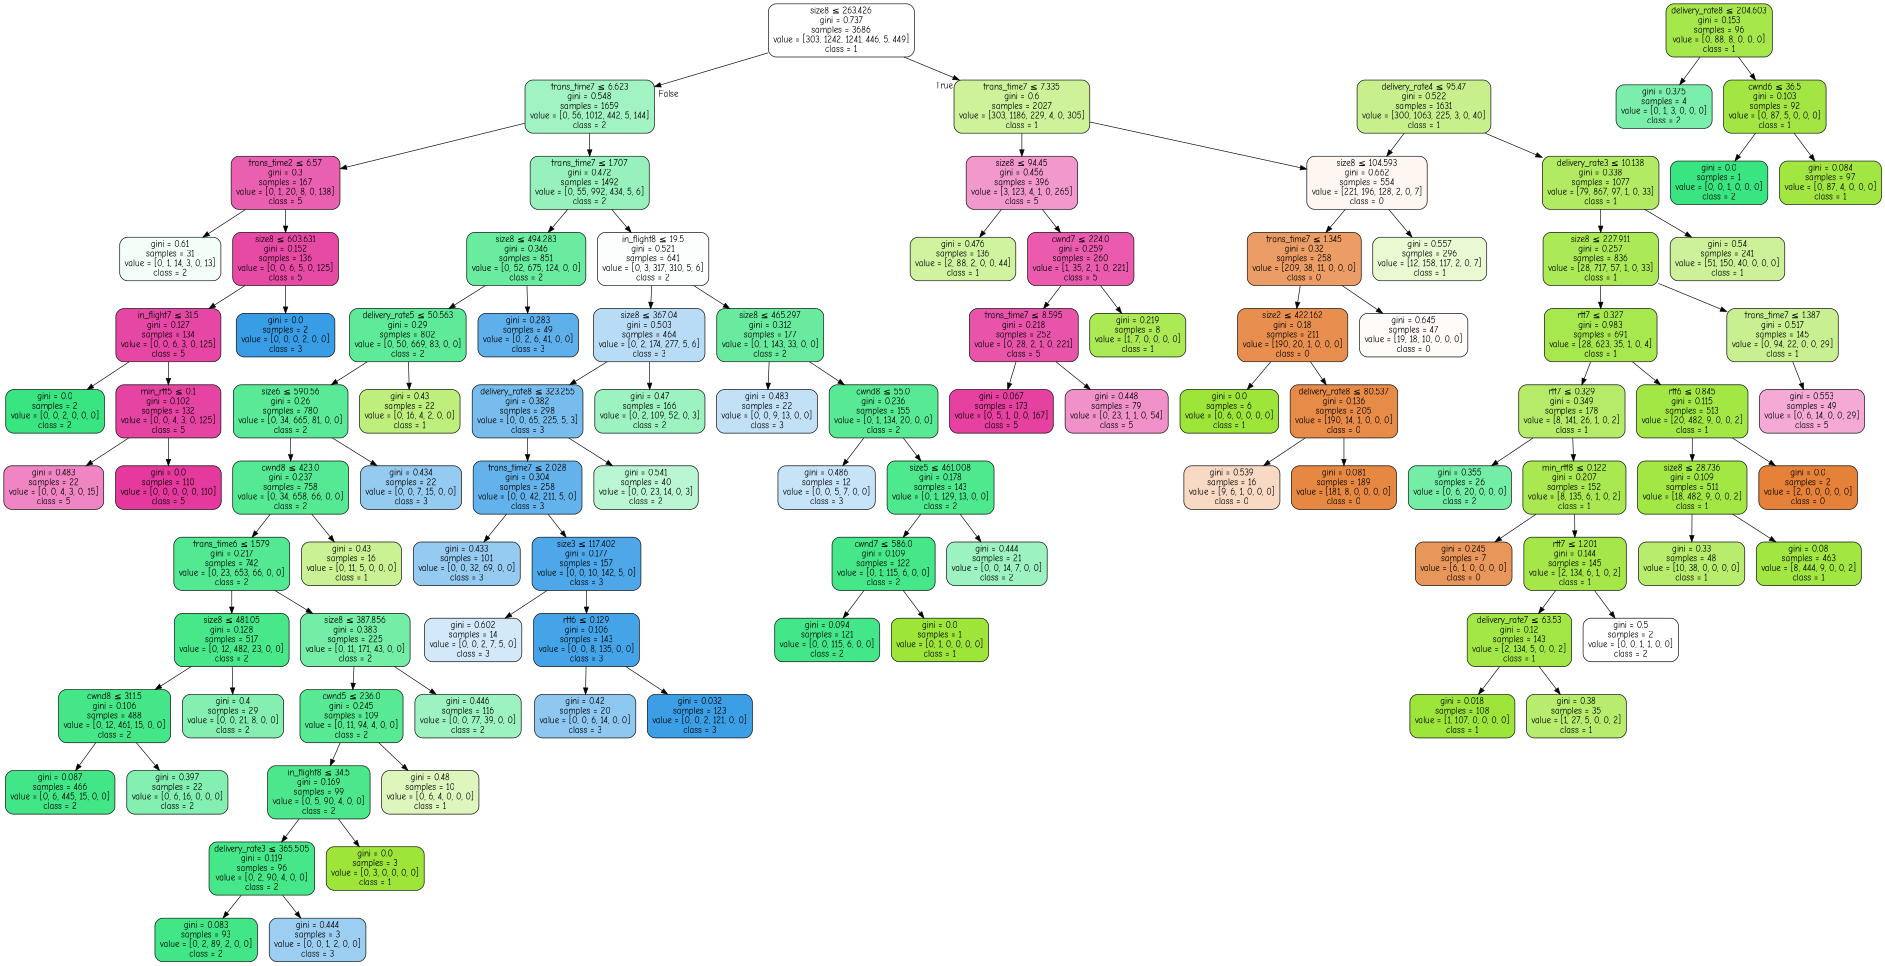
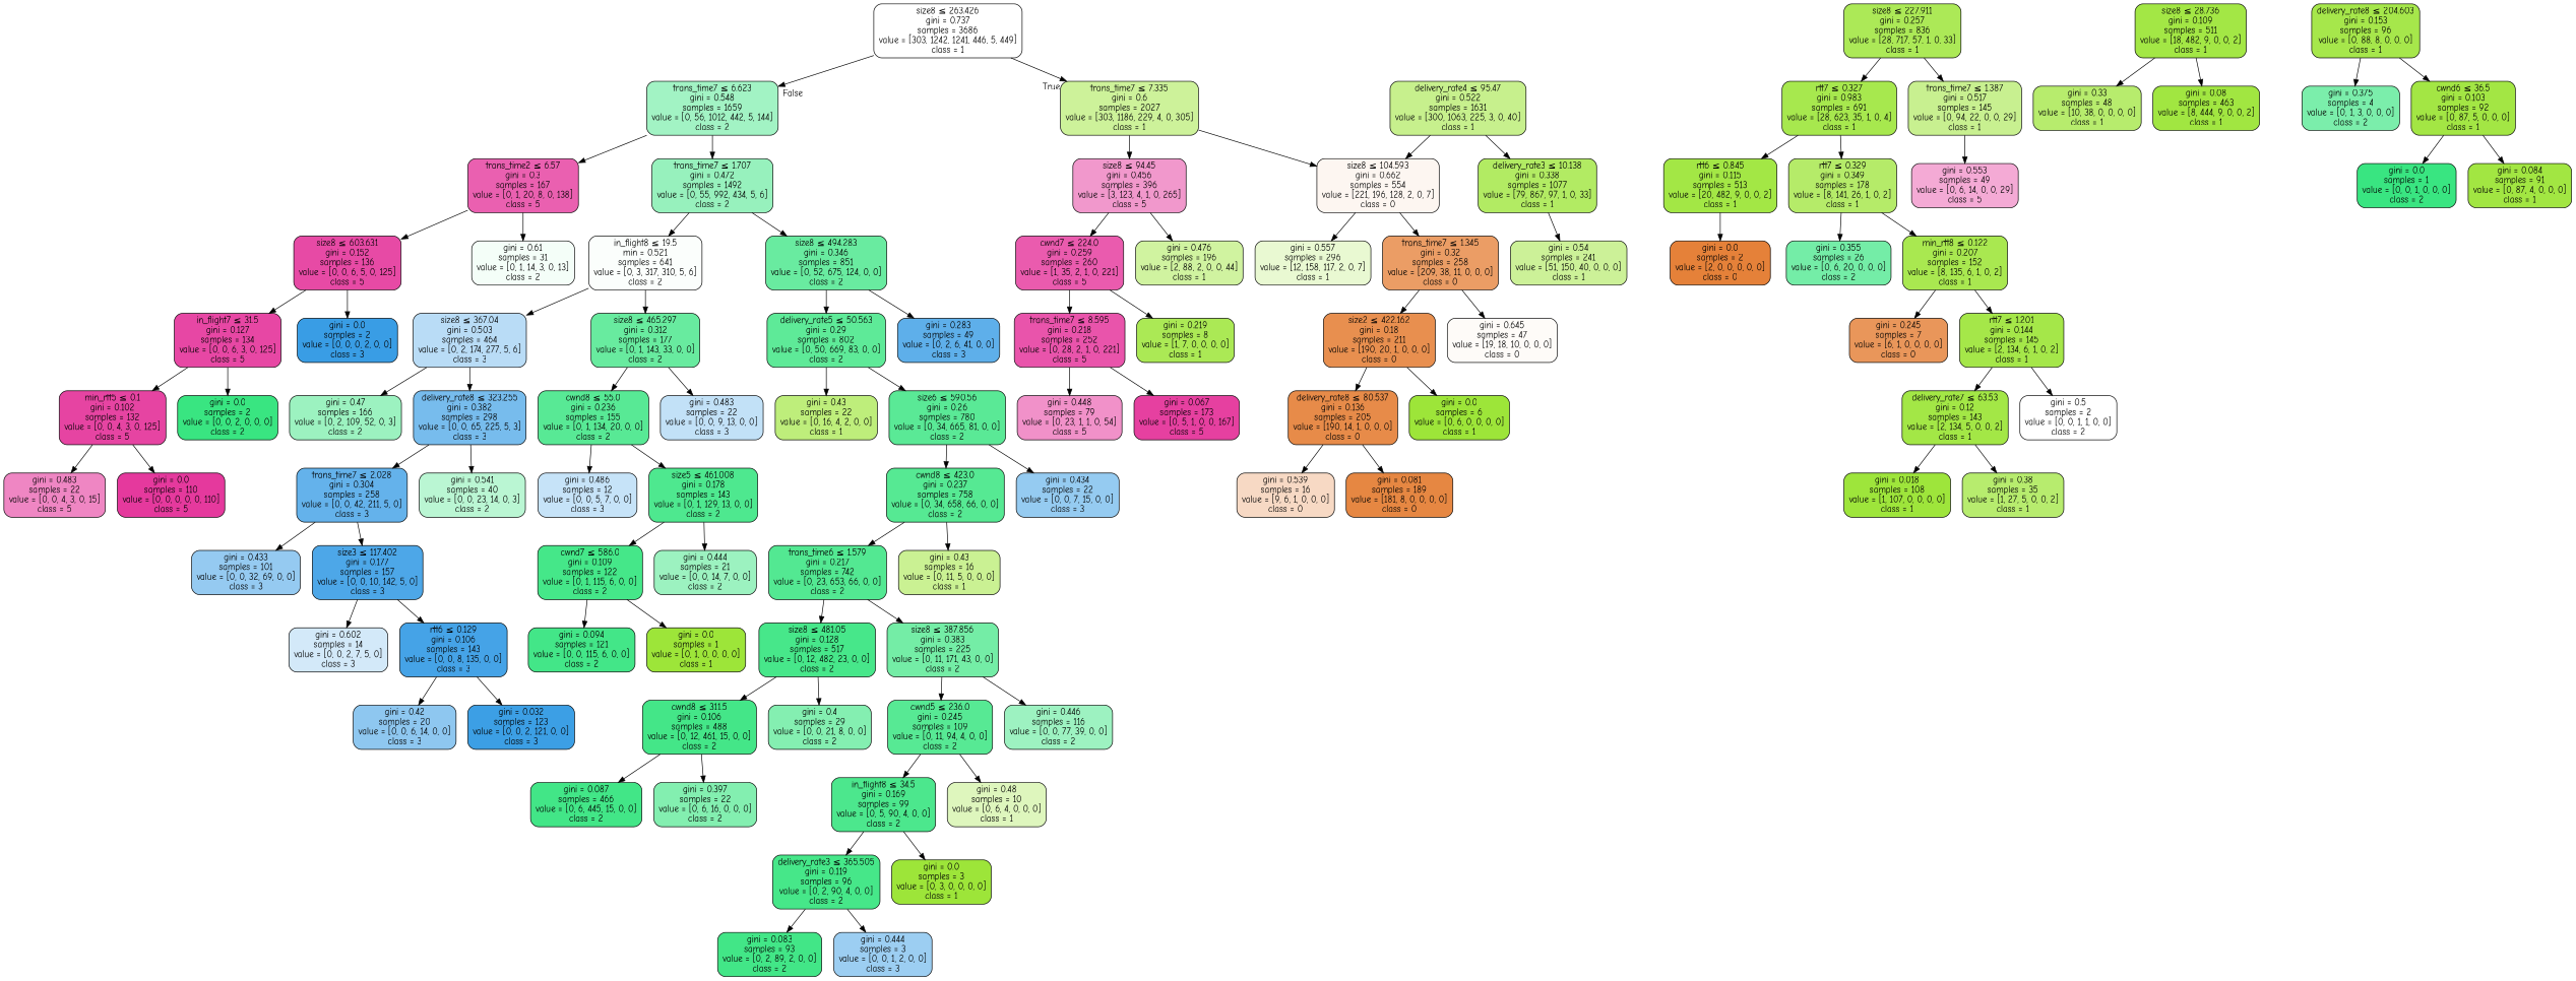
  digraph {
    fontname="Comic Neue"
    node [color=black fillcolor="#9de539" fontname="Comic Neue" shape=box style="filled, rounded"]
    edge [fontname="Comic Neue"]
    n1 [fillcolor="#ffffff" label=<size8 &le; 263.426<br/>gini = 0.737<br/>samples = 3686<br/>value = [303, 1242, 1241, 446, 5, 449]<br/>class = 1>]
    n2 [fillcolor="#cdf29a" label=<trans_time7 &le; 7.335<br/>gini = 0.6<br/>samples = 2027<br/>value = [303, 1186, 229, 4, 0, 305]<br/>class = 1>]
    n3 [fillcolor="#a2f3c4" label=<trans_time7 &le; 6.623<br/>gini = 0.548<br/>samples = 1659<br/>value = [0, 56, 1012, 442, 5, 144]<br/>class = 2>]
    n4 [fillcolor="#f198cc" label=<size8 &le; 94.45<br/>gini = 0.456<br/>samples = 396<br/>value = [3, 123, 4, 1, 0, 265]<br/>class = 5>]
    n5 [fillcolor="#fdf6f1" label=<size8 &le; 104.593<br/>gini = 0.662<br/>samples = 554<br/>value = [221, 196, 128, 2, 0, 7]<br/>class = 0>]
    n6 [fillcolor="#97f1bd" label=<trans_time7 &le; 1.707<br/>gini = 0.472<br/>samples = 1492<br/>value = [0, 55, 992, 434, 5, 6]<br/>class = 2>]
    n7 [fillcolor="#ea60b0" label=<trans_time2 &le; 6.57<br/>gini = 0.3<br/>samples = 167<br/>value = [0, 1, 20, 8, 0, 138]<br/>class = 5>]
    n8 [fillcolor="#c7f08d" label=<delivery_rate4 &le; 95.47<br/>gini = 0.522<br/>samples = 1631<br/>value = [300, 1063, 225, 3, 0, 40]<br/>class = 1>]
    n9 [fillcolor="#b2eb63" label=<delivery_rate3 &le; 10.138<br/>gini = 0.338<br/>samples = 1077<br/>value = [79, 867, 97, 1, 0, 33]<br/>class = 1>]
-   n10 [fillcolor="#d0f3a0" label=<gini = 0.476<br/>samples = 136<br/>value = [2, 88, 2, 0, 0, 44]<br/>class = 1>]
+   n10 [fillcolor="#d0f3a0" label=<gini = 0.476<br/>samples = 196<br/>value = [2, 88, 2, 0, 0, 44]<br/>class = 1>]
    n11 [fillcolor="#ea5bae" label=<cwnd7 &le; 224.0<br/>gini = 0.259<br/>samples = 260<br/>value = [1, 35, 2, 1, 0, 221]<br/>class = 5>]
    n12 [fillcolor="#ace957" label=<size8 &le; 227.911<br/>gini = 0.257<br/>samples = 836<br/>value = [28, 717, 57, 1, 0, 33]<br/>class = 1>]
    n13 [fillcolor="#ccf198" label=<gini = 0.54<br/>samples = 241<br/>value = [51, 150, 40, 0, 0, 0]<br/>class = 1>]
    n14 [fillcolor="#eb9d65" label=<trans_time7 &le; 1.345<br/>gini = 0.32<br/>samples = 258<br/>value = [209, 38, 11, 0, 0, 0]<br/>class = 0>]
    n15 [fillcolor="#e9f9d2" label=<gini = 0.557<br/>samples = 296<br/>value = [12, 158, 117, 2, 0, 7]<br/>class = 1>]
    n16 [fillcolor="#a7e84e" label=<rtt7 &le; 0.327<br/>gini = 0.983<br/>samples = 691<br/>value = [28, 623, 35, 1, 0, 4]<br/>class = 1>]
    n17 [fillcolor="#c8f090" label=<trans_time7 &le; 1.387<br/>gini = 0.517<br/>samples = 145<br/>value = [0, 94, 22, 0, 0, 29]<br/>class = 1>]
    n18 [fillcolor="#a3e745" label=<rtt6 &le; 0.845<br/>gini = 0.115<br/>samples = 513<br/>value = [20, 482, 9, 0, 0, 2]<br/>class = 1>]
    n19 [fillcolor="#b5eb69" label=<rtt7 &le; 0.329<br/>gini = 0.349<br/>samples = 178<br/>value = [8, 141, 26, 1, 0, 2]<br/>class = 1>]
    n20 [fillcolor="#f4aad5" label=<gini = 0.553<br/>samples = 49<br/>value = [0, 6, 14, 0, 0, 29]<br/>class = 5>]
    n21 [fillcolor="#a3e745" label=<size8 &le; 28.736<br/>gini = 0.109<br/>samples = 511<br/>value = [18, 482, 9, 0, 0, 2]<br/>class = 1>]
    n22 [fillcolor="#e58139" label=<gini = 0.0<br/>samples = 2<br/>value = [2, 0, 0, 0, 0, 0]<br/>class = 0>]
    n23 [fillcolor="#74eda7" label=<gini = 0.355<br/>samples = 26<br/>value = [0, 6, 20, 0, 0, 0]<br/>class = 2>]
    n24 [fillcolor="#a9e850" label=<min_rtt8 &le; 0.122<br/>gini = 0.207<br/>samples = 152<br/>value = [8, 135, 6, 1, 0, 2]<br/>class = 1>]
    n25 [fillcolor="#b7ec6d" label=<gini = 0.33<br/>samples = 48<br/>value = [10, 38, 0, 0, 0, 0]<br/>class = 1>]
    n26 [fillcolor="#a1e641" label=<gini = 0.08<br/>samples = 463<br/>value = [8, 444, 9, 0, 0, 2]<br/>class = 1>]
    n27 [fillcolor="#e9965a" label=<gini = 0.245<br/>samples = 7<br/>value = [6, 1, 0, 0, 0, 0]<br/>class = 0>]
    n28 [fillcolor="#a5e749" label=<rtt7 &le; 1.201<br/>gini = 0.144<br/>samples = 145<br/>value = [2, 134, 6, 1, 0, 2]<br/>class = 1>]
    n29 [fillcolor="#a3e746" label=<delivery_rate7 &le; 63.53<br/>gini = 0.12<br/>samples = 143<br/>value = [2, 134, 5, 0, 0, 2]<br/>class = 1>]
    n30 [fillcolor="#ffffff" label=<gini = 0.5<br/>samples = 2<br/>value = [0, 0, 1, 1, 0, 0]<br/>class = 2>]
    n31 [fillcolor="#9ee53b" label=<gini = 0.018<br/>samples = 108<br/>value = [1, 107, 0, 0, 0, 0]<br/>class = 1>]
    n32 [fillcolor="#b7ec6e" label=<gini = 0.38<br/>samples = 35<br/>value = [1, 27, 5, 0, 0, 2]<br/>class = 1>]
    n33 [fillcolor="#a6e74b" label=<delivery_rate8 &le; 204.603<br/>gini = 0.153<br/>samples = 96<br/>value = [0, 88, 8, 0, 0, 0]<br/>class = 1>]
    n34 [fillcolor="#7beeab" label=<gini = 0.375<br/>samples = 4<br/>value = [0, 1, 3, 0, 0, 0]<br/>class = 2>]
    n35 [fillcolor="#a3e644" label=<cwnd6 &le; 36.5<br/>gini = 0.103<br/>samples = 92<br/>value = [0, 87, 5, 0, 0, 0]<br/>class = 1>]
    n36 [fillcolor="#39e581" label=<gini = 0.0<br/>samples = 1<br/>value = [0, 0, 1, 0, 0, 0]<br/>class = 2>]
-   n37 [fillcolor="#a2e642" label=<gini = 0.084<br/>samples = 97<br/>value = [0, 87, 4, 0, 0, 0]<br/>class = 1>]
+   n37 [fillcolor="#a2e642" label=<gini = 0.084<br/>samples = 91<br/>value = [0, 87, 4, 0, 0, 0]<br/>class = 1>]
    n38 [fillcolor="#e88f4f" label=<size2 &le; 422.162<br/>gini = 0.18<br/>samples = 211<br/>value = [190, 20, 1, 0, 0, 0]<br/>class = 0>]
    n39 [fillcolor="#fefbf8" label=<gini = 0.645<br/>samples = 47<br/>value = [19, 18, 10, 0, 0, 0]<br/>class = 0>]
    n40 [fillcolor="#e78b49" label=<delivery_rate8 &le; 80.537<br/>gini = 0.136<br/>samples = 205<br/>value = [190, 14, 1, 0, 0, 0]<br/>class = 0>]
    n41 [label=<gini = 0.0<br/>samples = 6<br/>value = [0, 6, 0, 0, 0, 0]<br/>class = 1>]
    n42 [fillcolor="#f7d9c4" label=<gini = 0.539<br/>samples = 16<br/>value = [9, 6, 1, 0, 0, 0]<br/>class = 0>]
    n43 [fillcolor="#e68742" label=<gini = 0.081<br/>samples = 189<br/>value = [181, 8, 0, 0, 0, 0]<br/>class = 0>]
    n44 [fillcolor="#e954ab" label=<trans_time7 &le; 8.595<br/>gini = 0.218<br/>samples = 252<br/>value = [0, 28, 2, 1, 0, 221]<br/>class = 5>]
    n45 [fillcolor="#abe955" label=<gini = 0.219<br/>samples = 8<br/>value = [1, 7, 0, 0, 0, 0]<br/>class = 1>]
    n46 [fillcolor="#f191c9" label=<gini = 0.448<br/>samples = 79<br/>value = [0, 23, 1, 1, 0, 54]<br/>class = 5>]
    n47 [fillcolor="#e640a0" label=<gini = 0.067<br/>samples = 173<br/>value = [0, 5, 1, 0, 0, 167]<br/>class = 5>]
    n48 [fillcolor="#69eba0" label=<size8 &le; 494.283<br/>gini = 0.346<br/>samples = 851<br/>value = [0, 52, 675, 124, 0, 0]<br/>class = 2>]
-   n49 [fillcolor="#fbfefc" label=<in_flight8 &le; 19.5<br/>gini = 0.521<br/>samples = 641<br/>value = [0, 3, 317, 310, 5, 6]<br/>class = 2>]
+   n49 [fillcolor="#fbfefc" label=<in_flight8 &le; 19.5<br/>min = 0.521<br/>samples = 641<br/>value = [0, 3, 317, 310, 5, 6]<br/>class = 2>]
    n50 [fillcolor="#f4fef8" label=<gini = 0.61<br/>samples = 31<br/>value = [0, 1, 14, 3, 0, 13]<br/>class = 2>]
    n51 [fillcolor="#e74aa5" label=<size8 &le; 603.631<br/>gini = 0.152<br/>samples = 136<br/>value = [0, 0, 6, 5, 0, 125]<br/>class = 5>]
    n52 [fillcolor="#5eea98" label=<delivery_rate5 &le; 50.563<br/>gini = 0.29<br/>samples = 802<br/>value = [0, 50, 669, 83, 0, 0]<br/>class = 2>]
    n53 [fillcolor="#5eafea" label=<gini = 0.283<br/>samples = 49<br/>value = [0, 2, 6, 41, 0, 0]<br/>class = 3>]
    n54 [fillcolor="#b9dcf6" label=<size8 &le; 367.04<br/>gini = 0.503<br/>samples = 464<br/>value = [0, 2, 174, 277, 5, 6]<br/>class = 3>]
    n55 [fillcolor="#68eb9f" label=<size8 &le; 465.297<br/>gini = 0.312<br/>samples = 177<br/>value = [0, 1, 143, 33, 0, 0]<br/>class = 2>]
    n56 [fillcolor="#beee7b" label=<gini = 0.43<br/>samples = 22<br/>value = [0, 16, 4, 2, 0, 0]<br/>class = 1>]
    n57 [fillcolor="#5ae996" label=<size6 &le; 590.56<br/>gini = 0.26<br/>samples = 780<br/>value = [0, 34, 665, 81, 0, 0]<br/>class = 2>]
    n58 [fillcolor="#56e993" label=<cwnd8 &le; 423.0<br/>gini = 0.237<br/>samples = 758<br/>value = [0, 34, 658, 66, 0, 0]<br/>class = 2>]
    n59 [fillcolor="#95cbf1" label=<gini = 0.434<br/>samples = 22<br/>value = [0, 0, 7, 15, 0, 0]<br/>class = 3>]
    n60 [fillcolor="#53e892" label=<trans_time6 &le; 1.579<br/>gini = 0.217<br/>samples = 742<br/>value = [0, 23, 653, 66, 0, 0]<br/>class = 2>]
    n61 [fillcolor="#caf193" label=<gini = 0.43<br/>samples = 16<br/>value = [0, 11, 5, 0, 0, 0]<br/>class = 1>]
    n62 [fillcolor="#47e78a" label=<size8 &le; 481.05<br/>gini = 0.128<br/>samples = 517<br/>value = [0, 12, 482, 23, 0, 0]<br/>class = 2>]
    n63 [fillcolor="#74eda6" label=<size8 &le; 387.856<br/>gini = 0.383<br/>samples = 225<br/>value = [0, 11, 171, 43, 0, 0]<br/>class = 2>]
    n64 [fillcolor="#44e688" label=<cwnd8 &le; 311.5<br/>gini = 0.106<br/>samples = 488<br/>value = [0, 12, 461, 15, 0, 0]<br/>class = 2>]
    n65 [fillcolor="#84efb1" label=<gini = 0.4<br/>samples = 29<br/>value = [0, 0, 21, 8, 0, 0]<br/>class = 2>]
    n66 [fillcolor="#57e994" label=<cwnd5 &le; 236.0<br/>gini = 0.245<br/>samples = 109<br/>value = [0, 11, 94, 4, 0, 0]<br/>class = 2>]
    n67 [fillcolor="#9df2c1" label=<gini = 0.446<br/>samples = 116<br/>value = [0, 0, 77, 39, 0, 0]<br/>class = 2>]
    n68 [fillcolor="#42e687" label=<gini = 0.087<br/>samples = 466<br/>value = [0, 6, 445, 15, 0, 0]<br/>class = 2>]
    n69 [fillcolor="#83efb0" label=<gini = 0.397<br/>samples = 22<br/>value = [0, 6, 16, 0, 0, 0]<br/>class = 2>]
    n70 [fillcolor="#4ce78d" label=<in_flight8 &le; 34.5<br/>gini = 0.169<br/>samples = 99<br/>value = [0, 5, 90, 4, 0, 0]<br/>class = 2>]
    n71 [fillcolor="#def6bd" label=<gini = 0.48<br/>samples = 10<br/>value = [0, 6, 4, 0, 0, 0]<br/>class = 1>]
    n72 [fillcolor="#46e789" label=<delivery_rate3 &le; 365.505<br/>gini = 0.119<br/>samples = 96<br/>value = [0, 2, 90, 4, 0, 0]<br/>class = 2>]
    n73 [label=<gini = 0.0<br/>samples = 3<br/>value = [0, 3, 0, 0, 0, 0]<br/>class = 1>]
    n74 [fillcolor="#42e687" label=<gini = 0.083<br/>samples = 93<br/>value = [0, 2, 89, 2, 0, 0]<br/>class = 2>]
    n75 [fillcolor="#9ccef2" label=<gini = 0.444<br/>samples = 3<br/>value = [0, 0, 1, 2, 0, 0]<br/>class = 3>]
    n76 [fillcolor="#9cf2c0" label=<gini = 0.47<br/>samples = 166<br/>value = [0, 2, 109, 52, 0, 3]<br/>class = 2>]
    n77 [fillcolor="#77bced" label=<delivery_rate8 &le; 323.255<br/>gini = 0.382<br/>samples = 298<br/>value = [0, 0, 65, 225, 5, 3]<br/>class = 3>]
    n78 [fillcolor="#58e995" label=<cwnd8 &le; 55.0<br/>gini = 0.236<br/>samples = 155<br/>value = [0, 1, 134, 20, 0, 0]<br/>class = 2>]
    n79 [fillcolor="#c2e1f7" label=<gini = 0.483<br/>samples = 22<br/>value = [0, 0, 9, 13, 0, 0]<br/>class = 3>]
    n80 [fillcolor="#64b2eb" label=<trans_time7 &le; 2.028<br/>gini = 0.304<br/>samples = 258<br/>value = [0, 0, 42, 211, 5, 0]<br/>class = 3>]
    n81 [fillcolor="#baf6d3" label=<gini = 0.541<br/>samples = 40<br/>value = [0, 0, 23, 14, 0, 3]<br/>class = 2>]
    n82 [fillcolor="#95caf1" label=<gini = 0.433<br/>samples = 101<br/>value = [0, 0, 32, 69, 0, 0]<br/>class = 3>]
    n83 [fillcolor="#4da7e8" label=<size3 &le; 117.402<br/>gini = 0.177<br/>samples = 157<br/>value = [0, 0, 10, 142, 5, 0]<br/>class = 3>]
    n84 [fillcolor="#d3e9f9" label=<gini = 0.602<br/>samples = 14<br/>value = [0, 0, 2, 7, 5, 0]<br/>class = 3>]
    n85 [fillcolor="#45a3e7" label=<rtt6 &le; 0.129<br/>gini = 0.106<br/>samples = 143<br/>value = [0, 0, 8, 135, 0, 0]<br/>class = 3>]
    n86 [fillcolor="#8ec7f0" label=<gini = 0.42<br/>samples = 20<br/>value = [0, 0, 6, 14, 0, 0]<br/>class = 3>]
    n87 [fillcolor="#3c9fe5" label=<gini = 0.032<br/>samples = 123<br/>value = [0, 0, 2, 121, 0, 0]<br/>class = 3>]
    n88 [fillcolor="#c6e3f8" label=<gini = 0.486<br/>samples = 12<br/>value = [0, 0, 5, 7, 0, 0]<br/>class = 3>]
    n89 [fillcolor="#4ee88f" label=<size5 &le; 461.008<br/>gini = 0.178<br/>samples = 143<br/>value = [0, 1, 129, 13, 0, 0]<br/>class = 2>]
    n90 [fillcolor="#45e789" label=<cwnd7 &le; 586.0<br/>gini = 0.109<br/>samples = 122<br/>value = [0, 1, 115, 6, 0, 0]<br/>class = 2>]
    n91 [fillcolor="#9cf2c0" label=<gini = 0.444<br/>samples = 21<br/>value = [0, 0, 14, 7, 0, 0]<br/>class = 2>]
    n92 [fillcolor="#43e688" label=<gini = 0.094<br/>samples = 121<br/>value = [0, 0, 115, 6, 0, 0]<br/>class = 2>]
    n93 [label=<gini = 0.0<br/>samples = 1<br/>value = [0, 1, 0, 0, 0, 0]<br/>class = 1>]
    n94 [fillcolor="#e747a4" label=<in_flight7 &le; 31.5<br/>gini = 0.127<br/>samples = 134<br/>value = [0, 0, 6, 3, 0, 125]<br/>class = 5>]
    n95 [fillcolor="#399de5" label=<gini = 0.0<br/>samples = 2<br/>value = [0, 0, 0, 2, 0, 0]<br/>class = 3>]
    n96 [fillcolor="#e644a2" label=<min_rtt5 &le; 0.1<br/>gini = 0.102<br/>samples = 132<br/>value = [0, 0, 4, 3, 0, 125]<br/>class = 5>]
    n97 [fillcolor="#39e581" label=<gini = 0.0<br/>samples = 2<br/>value = [0, 0, 2, 0, 0, 0]<br/>class = 2>]
    n98 [fillcolor="#ef86c3" label=<gini = 0.483<br/>samples = 22<br/>value = [0, 0, 4, 3, 0, 15]<br/>class = 5>]
    n99 [fillcolor="#e5399d" label=<gini = 0.0<br/>samples = 110<br/>value = [0, 0, 0, 0, 0, 110]<br/>class = 5>]
    n1 -> n2 [headlabel=True labelangle=45 labeldistance=2.5]
    n1 -> n3 [headlabel=False labelangle=-45 labeldistance=2.5]
    n2 -> n4
    n2 -> n5
    n3 -> n6
    n3 -> n7
    n4 -> n10
    n4 -> n11
    n5 -> n14
    n5 -> n15
    n6 -> n48
    n6 -> n49
    n7 -> n50
    n7 -> n51
    n8 -> n5
    n8 -> n9
-   n9 -> n12
    n9 -> n13
    n11 -> n44
    n11 -> n45
    n12 -> n16
    n12 -> n17
    n14 -> n38
    n14 -> n39
    n16 -> n18
    n16 -> n19
    n17 -> n20
-   n18 -> n21
    n18 -> n22
    n19 -> n23
    n19 -> n24
    n21 -> n25
    n21 -> n26
    n24 -> n27
    n24 -> n28
    n28 -> n29
    n28 -> n30
    n29 -> n31
    n29 -> n32
    n33 -> n34
    n33 -> n35
    n35 -> n36
    n35 -> n37
    n38 -> n40
    n38 -> n41
    n40 -> n42
    n40 -> n43
    n44 -> n46
    n44 -> n47
    n48 -> n52
    n48 -> n53
    n49 -> n54
    n49 -> n55
    n51 -> n94
    n51 -> n95
    n52 -> n56
    n52 -> n57
    n54 -> n76
    n54 -> n77
    n55 -> n78
    n55 -> n79
    n57 -> n58
    n57 -> n59
    n58 -> n60
    n58 -> n61
    n60 -> n62
    n60 -> n63
    n62 -> n64
    n62 -> n65
    n63 -> n66
    n63 -> n67
    n64 -> n68
    n64 -> n69
    n66 -> n70
    n66 -> n71
    n70 -> n72
    n70 -> n73
    n72 -> n74
    n72 -> n75
    n77 -> n80
    n77 -> n81
    n78 -> n88
    n78 -> n89
    n80 -> n82
    n80 -> n83
    n83 -> n84
    n83 -> n85
    n85 -> n86
    n85 -> n87
    n89 -> n90
    n89 -> n91
    n90 -> n92
    n90 -> n93
    n94 -> n96
    n94 -> n97
    n96 -> n98
    n96 -> n99
  }
